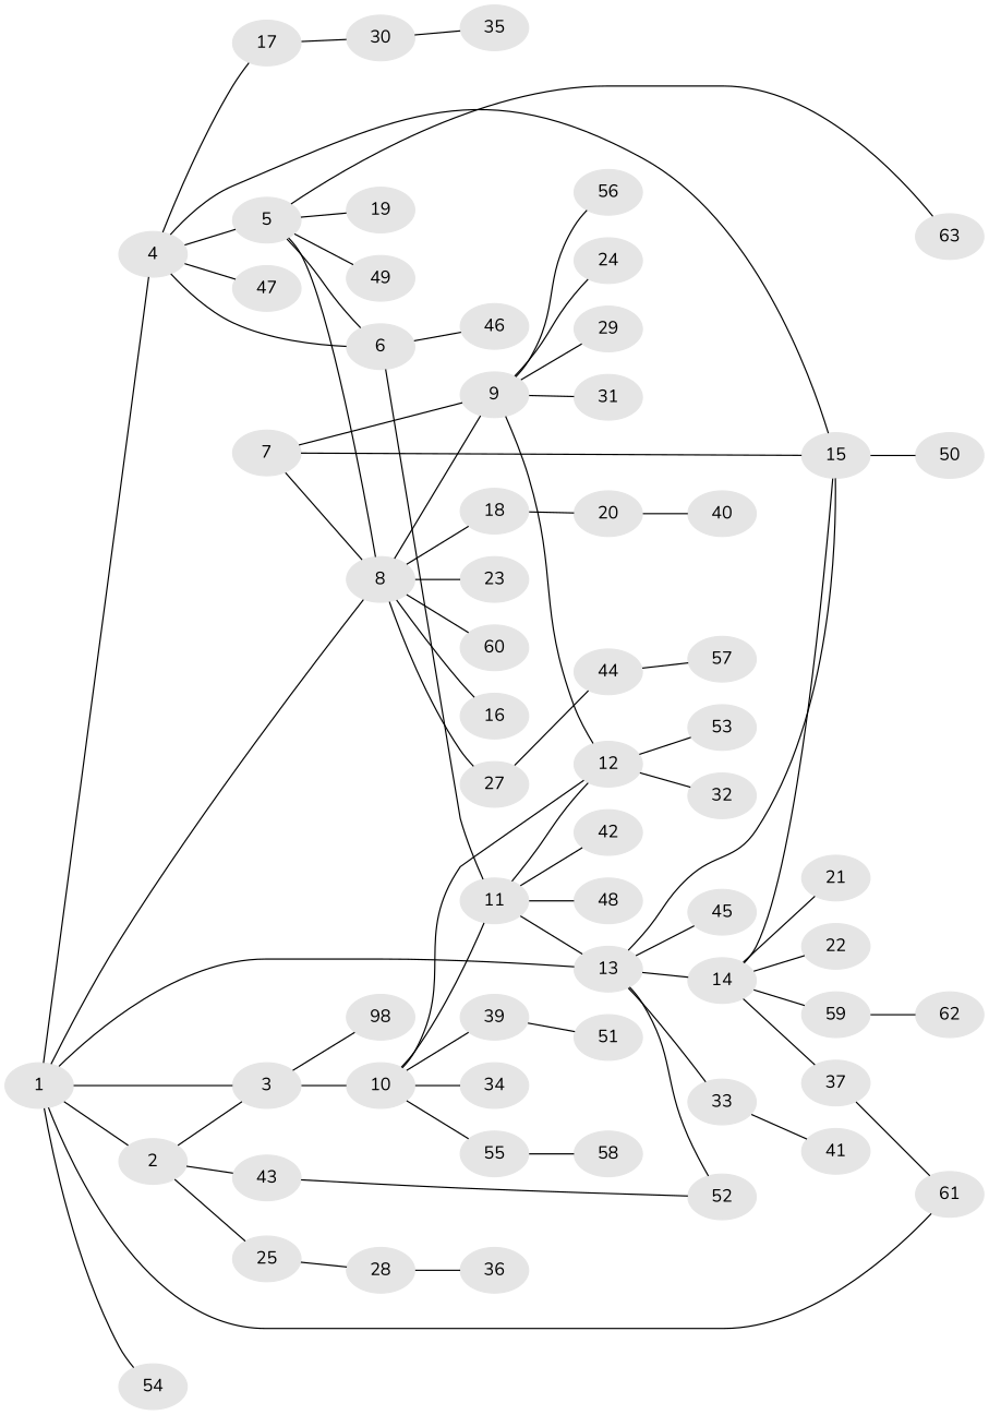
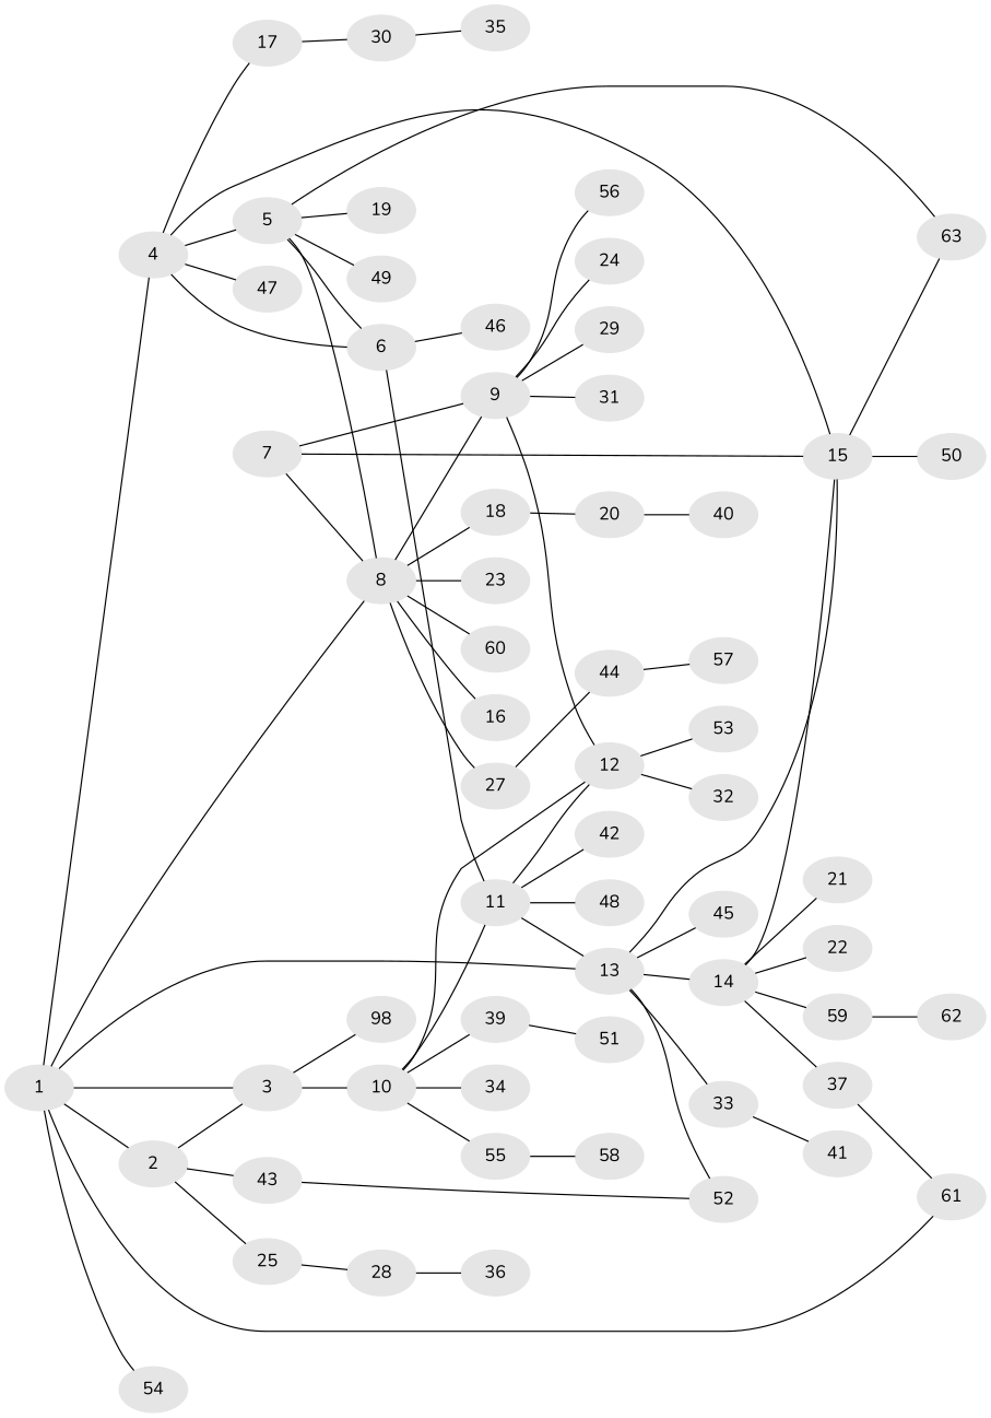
  graph {
    fontname=Nunito
    rankdir=LR
    node [color=gray90 fontname=Nunito style=filled]
    edge [fontname=Nunito]
    1
    2
    3
    4
    8
    13
    54
    61
    25
    43
    10
    n12 [label=98]
    5
    6
    15
    17
    47
    9
    16
    18
    23
    27
    60
    14
    33
    45
    52
    28
    11
    12
    34
    39
    55
    19
    49
    63
    46
    50
    30
    42
    48
    7
    24
    29
    31
    56
    20
    44
    32
    53
    51
    58
    21
    22
    37
    59
    41
    62
    35
    40
    36
    57
    1 -- 2
    1 -- 3
    1 -- 4
    1 -- 8
    1 -- 13
    1 -- 54
    1 -- 61
    2 -- 3
    2 -- 25
    2 -- 43
    3 -- 10
    3 -- n12
    4 -- 5
    4 -- 6
    4 -- 15
    4 -- 17
    4 -- 47
    8 -- 9
    8 -- 16
    8 -- 18
    8 -- 23
    8 -- 27
    8 -- 60
    13 -- 15
    13 -- 14
    13 -- 33
    13 -- 45
    13 -- 52
    25 -- 28
    43 -- 52
    10 -- 11
    10 -- 12
    10 -- 34
    10 -- 39
    10 -- 55
    5 -- 8
    5 -- 6
    5 -- 19
    5 -- 49
    5 -- 63
    6 -- 11
    6 -- 46
+   15 -- 63
    15 -- 50
    17 -- 30
    9 -- 12
    9 -- 24
    9 -- 29
    9 -- 31
    9 -- 56
    18 -- 20
    27 -- 44
    14 -- 15
    14 -- 21
    14 -- 22
    14 -- 37
    14 -- 59
    33 -- 41
    28 -- 36
    11 -- 13
    11 -- 12
    11 -- 42
    11 -- 48
    12 -- 32
    12 -- 53
    39 -- 51
    55 -- 58
    30 -- 35
    7 -- 8
    7 -- 15
    7 -- 9
    20 -- 40
    44 -- 57
    37 -- 61
    59 -- 62
  }
